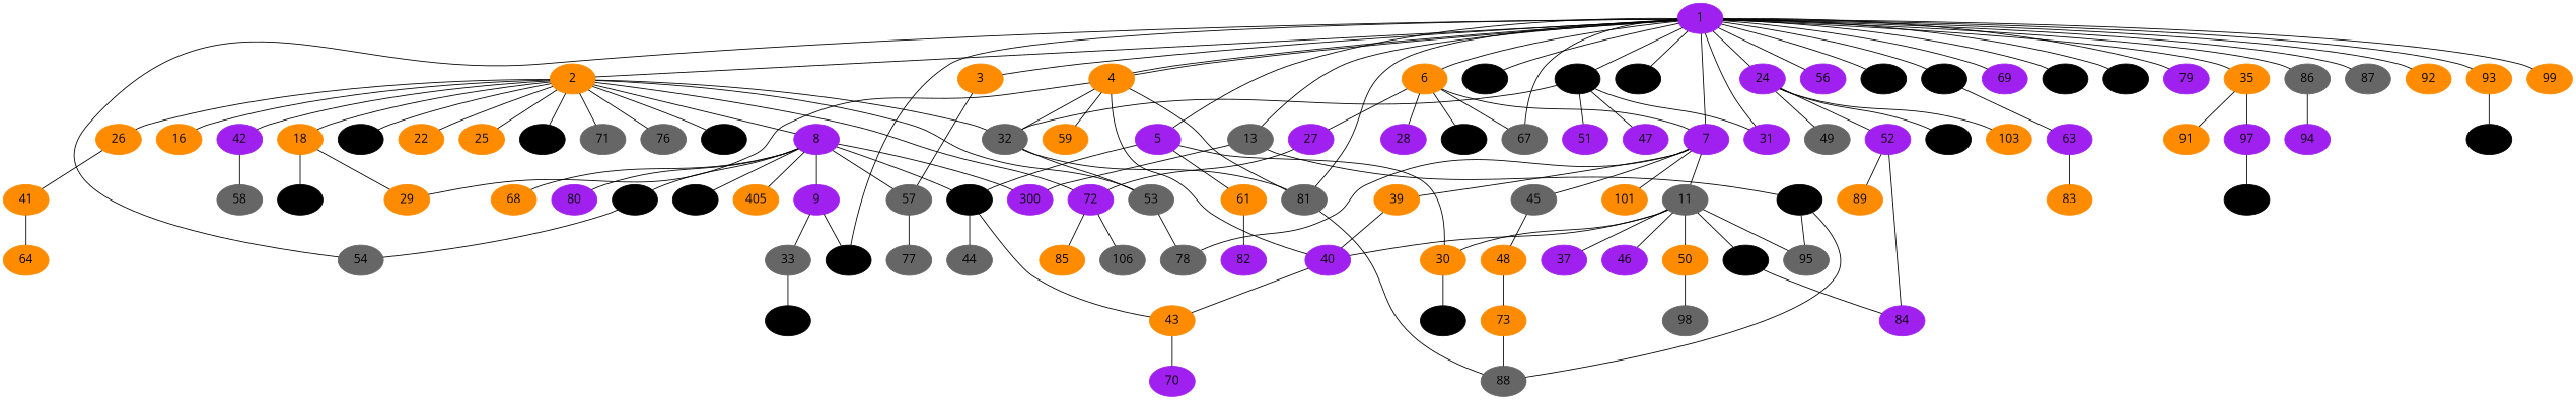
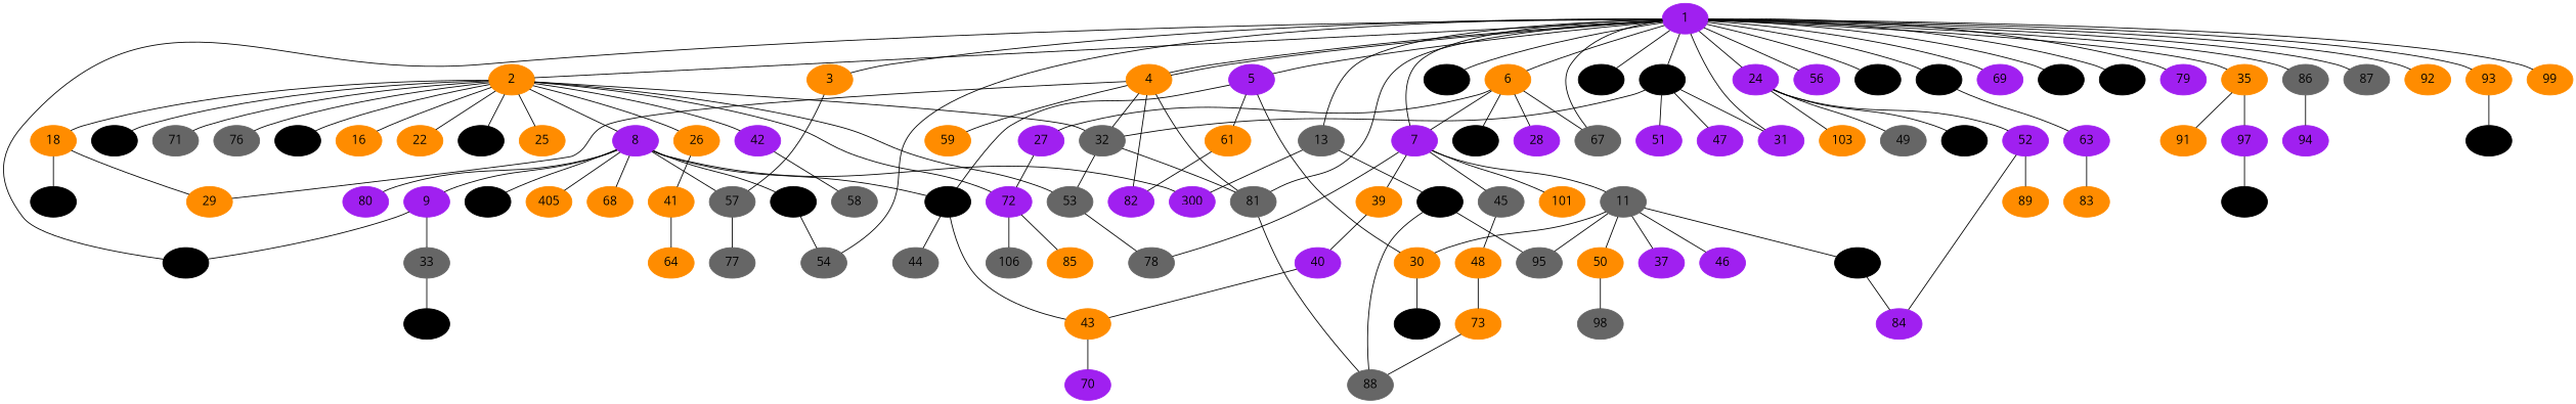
  graph {
    fontname="Open Sans"
    node [color=darkorange fontname="Open Sans" style=filled]
    edge [fontname="Open Sans"]
    1 [color=purple]
    2
    3
    4
    5 [color=purple]
    6
    7 [color=purple]
    10 [color=black]
    13 [color=gray40]
    15 [color=black]
    19 [color=black]
    24 [color=purple]
    31 [color=purple]
    34 [color=black]
    35
    38 [color=black]
    54 [color=gray40]
    56 [color=purple]
    65 [color=black]
    67 [color=gray40]
    69 [color=purple]
    74 [color=black]
    75 [color=black]
    79 [color=purple]
    81 [color=gray40]
    86 [color=gray40]
    87 [color=gray40]
    92
    93
    99
    8 [color=purple]
    14 [color=black]
    16
    18
    20 [color=black]
    22
    25
    26
    32 [color=gray40]
    42 [color=purple]
    53 [color=gray40]
    60 [color=black]
    71 [color=gray40]
    72 [color=purple]
    76 [color=gray40]
    57 [color=gray40]
    29
    40 [color=purple]
    59
    23 [color=black]
    30
    61
    27 [color=purple]
    28 [color=purple]
    36 [color=black]
    11 [color=gray40]
    39
    45 [color=gray40]
    78 [color=gray40]
    101
    63 [color=purple]
    n62 [color=purple label=300]
    17 [color=black]
    47 [color=purple]
    51 [color=purple]
    49 [color=gray40]
    52 [color=purple]
    66 [color=black]
    103
    91
    97 [color=purple]
    88 [color=gray40]
    94 [color=purple]
    104 [color=black]
    9 [color=purple]
    21 [color=black]
    68
    80 [color=purple]
    96 [color=black]
    n80 [label=405]
    55 [color=black]
    41
    58 [color=gray40]
    85
    106 [color=gray40]
    77 [color=gray40]
    43
    44 [color=gray40]
    62 [color=black]
    82 [color=purple]
    12 [color=black]
    37 [color=purple]
    46 [color=purple]
    50
    95 [color=gray40]
    48
    33 [color=gray40]
    90 [color=black]
    83
    84 [color=purple]
    98 [color=gray40]
    70 [color=purple]
    89
    64
    102 [color=black]
    73
    1 -- 2
    1 -- 3
    1 -- 4
    1 -- 4
    1 -- 5
    1 -- 6
    1 -- 7
    1 -- 10
    1 -- 13
    1 -- 15
    1 -- 19
    1 -- 24
    1 -- 31
    1 -- 34
    1 -- 35
    1 -- 38
    1 -- 54
    1 -- 56
    1 -- 65
    1 -- 67
    1 -- 69
    1 -- 74
    1 -- 75
    1 -- 79
    1 -- 81
    1 -- 86
    1 -- 87
    1 -- 92
    1 -- 93
    1 -- 99
    2 -- 8
    2 -- 14
    2 -- 16
    2 -- 18
    2 -- 20
    2 -- 22
    2 -- 25
    2 -- 26
    2 -- 32
    2 -- 42
    2 -- 53
    2 -- 60
    2 -- 71
    2 -- 72
    2 -- 76
    3 -- 57
    4 -- 81
    4 -- 32
    4 -- 29
-   4 -- 40
+   4 -- 82
    4 -- 59
    5 -- 23
    5 -- 30
    5 -- 61
    6 -- 7
    6 -- 67
    6 -- 27
    6 -- 28
    6 -- 36
    7 -- 11
    7 -- 39
    7 -- 45
    7 -- 78
    7 -- 101
    10 -- 63
    13 -- n62
    13 -- 17
    15 -- 31
    15 -- 32
    15 -- 47
    15 -- 51
    24 -- 49
    24 -- 52
    24 -- 66
    24 -- 103
    35 -- 91
    35 -- 97
    81 -- 88
    86 -- 94
    93 -- 104
    8 -- 57
    8 -- 23
    8 -- n62
    8 -- 9
    8 -- 21
    8 -- 68
    8 -- 80
    8 -- 96
    8 -- n80
    18 -- 29
    18 -- 55
    26 -- 41
    32 -- 81
    32 -- 53
    42 -- 58
    53 -- 78
    72 -- 85
    72 -- 106
    57 -- 77
    40 -- 43
    23 -- 43
    23 -- 44
    30 -- 62
    61 -- 82
    27 -- 72
-   11 -- 40
    11 -- 30
    11 -- 12
    11 -- 37
    11 -- 46
    11 -- 50
    11 -- 95
    39 -- 40
    45 -- 48
    63 -- 83
    17 -- 88
    17 -- 95
    52 -- 84
    52 -- 89
    97 -- 102
    9 -- 38
    9 -- 33
    21 -- 54
    41 -- 64
    43 -- 70
    12 -- 84
    50 -- 98
    48 -- 73
    33 -- 90
    73 -- 88
  }
